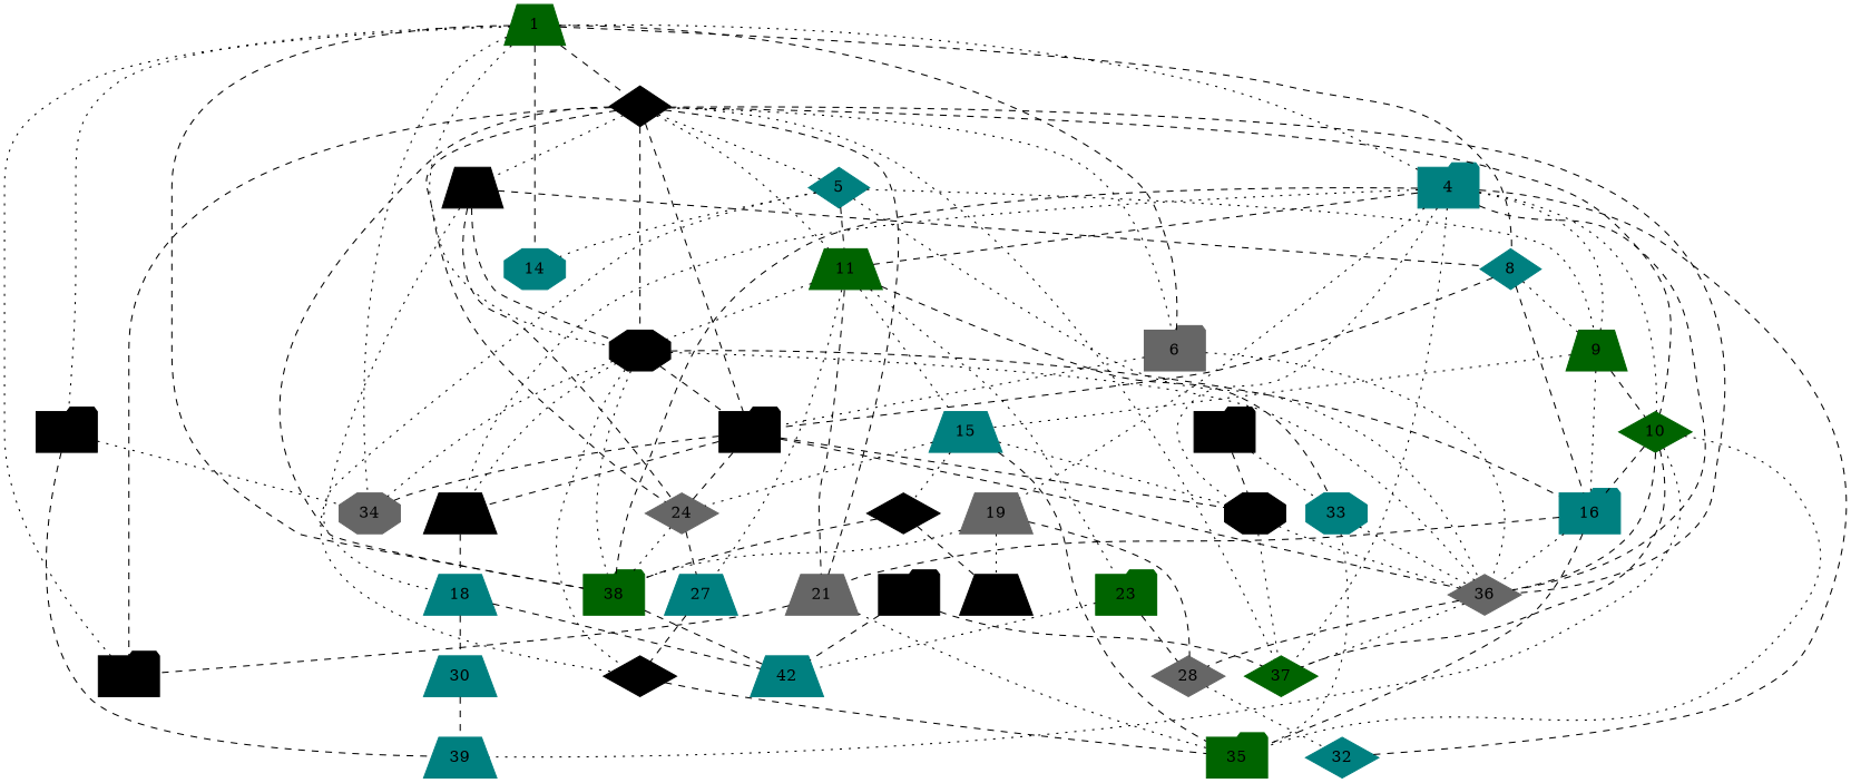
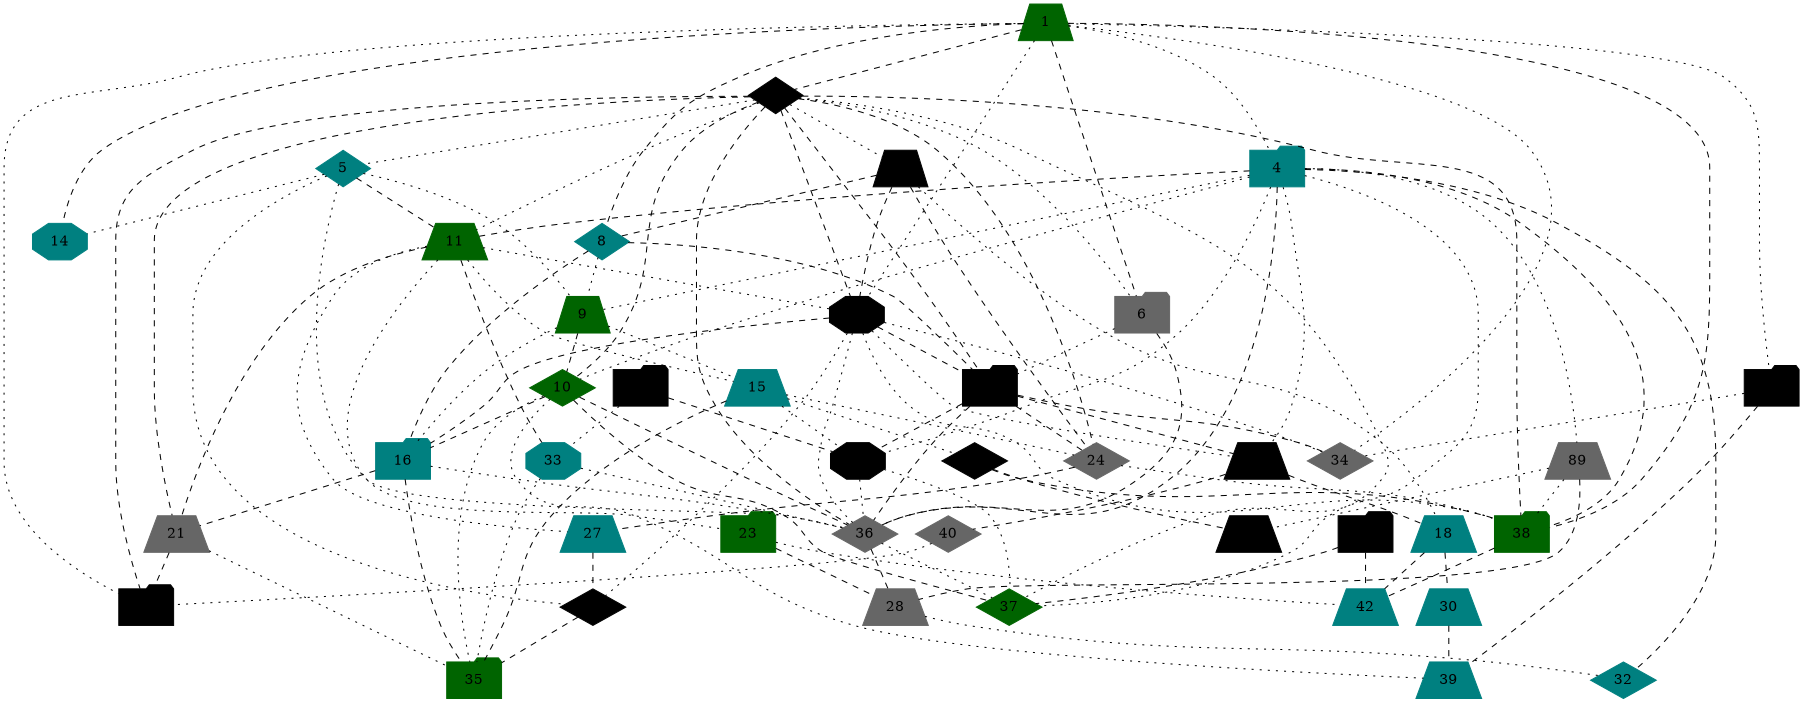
  graph {
    node [color=black shape=trapezium style=filled]
    edge [style=dashed weight=1.0]
    1 [color=darkgreen]
    2 [shape=diamond]
    4 [color=teal shape=folder]
    6 [color=gray40 shape=folder]
    8 [color=teal shape=diamond]
    12 [shape=octagon]
    14 [color=teal shape=octagon]
    22 [shape=folder]
-   34 [color=gray40 shape=octagon]
+   34 [color=gray40 shape=diamond]
    38 [color=darkgreen shape=folder]
    41 [shape=folder]
    5 [color=teal shape=diamond]
    7
    10 [color=darkgreen shape=diamond]
    11 [color=darkgreen]
    13 [shape=folder]
    21 [color=gray40]
    24 [color=gray40 shape=diamond]
    36 [color=gray40 shape=diamond]
    37 [color=darkgreen shape=diamond]
    25 [shape=octagon]
    9 [color=darkgreen]
    17
-   19 [color=gray40]
+   19 [color=gray40 label=89]
    32 [color=teal shape=diamond]
    16 [color=teal shape=folder]
    29 [shape=diamond]
    39 [color=teal]
    42 [color=teal]
    18 [color=teal]
    35 [color=darkgreen shape=folder]
    33 [color=teal shape=octagon]
    15 [color=teal]
    23 [color=darkgreen shape=folder]
    27 [color=teal]
-   28 [color=gray40 shape=diamond]
+   28 [color=gray40]
    3 [shape=folder]
+   40 [color=gray40 shape=diamond]
    31
    30 [color=teal]
    20 [shape=diamond]
    26 [shape=folder]
    1 -- 2 [weight=2.0]
    1 -- 4 [style=dotted]
    1 -- 6
    1 -- 8
    1 -- 12 [style=dotted]
    1 -- 14
    1 -- 22 [style=dotted]
    1 -- 34 [style=dotted]
    1 -- 38
    1 -- 41 [style=dotted]
    2 -- 6 [style=dotted]
    2 -- 12 [weight=4.0]
    2 -- 38
    2 -- 41
    2 -- 5 [style=dotted]
    2 -- 7 [style=dotted]
    2 -- 10
    2 -- 11 [style=dotted weight=2.0]
    2 -- 13
    2 -- 21
    2 -- 24
    2 -- 36
    2 -- 37 [style=dotted]
    4 -- 38
    4 -- 10 [style=dotted weight=2.0]
    4 -- 11
    4 -- 36 [weight=2.0]
    4 -- 37 [style=dotted]
    4 -- 25 [style=dotted]
    4 -- 9 [style=dotted]
    4 -- 17 [style=dotted]
    4 -- 19 [style=dotted]
    4 -- 32
    6 -- 13 [style=dotted]
-   6 -- 36 [style=dotted]
+   6 -- 36
    8 -- 13
    8 -- 9 [style=dotted]
    8 -- 16
    12 -- 34 [style=dotted]
    12 -- 38 [style=dotted]
    12 -- 13
    12 -- 36 [style=dotted]
    12 -- 17 [style=dotted]
    12 -- 16
    12 -- 29 [style=dotted]
    22 -- 34 [style=dotted]
    22 -- 39
    38 -- 42
    5 -- 14 [style=dotted]
    5 -- 11
    5 -- 36 [style=dotted]
    5 -- 9 [style=dotted]
    5 -- 29 [style=dotted]
    7 -- 8
    7 -- 12
    7 -- 24
    7 -- 18 [style=dotted]
    10 -- 36
    10 -- 37 [weight=2.0]
    10 -- 16
    10 -- 39 [style=dotted]
    10 -- 35 [style=dotted]
    11 -- 12 [style=dotted]
    11 -- 21
    11 -- 33
    11 -- 15 [style=dotted]
    11 -- 23 [style=dotted]
    11 -- 27 [style=dotted]
    13 -- 34
    13 -- 24
    13 -- 36
    13 -- 25
    13 -- 17
    21 -- 41
    21 -- 35 [style=dotted]
    24 -- 38 [style=dotted]
    24 -- 27
    36 -- 37 [style=dotted]
    36 -- 28
    25 -- 36 [style=dotted]
    25 -- 37 [style=dotted]
    9 -- 10
    9 -- 16 [style=dotted]
    9 -- 15 [style=dotted]
    17 -- 18
+   17 -- 40
    19 -- 38 [style=dotted]
    19 -- 28
    19 -- 31 [style=dotted]
    16 -- 21 [weight=2.0]
    16 -- 36 [style=dotted]
    16 -- 35
    29 -- 35
    18 -- 42
    18 -- 30
    33 -- 36 [style=dotted]
    33 -- 35 [style=dotted]
    15 -- 24 [style=dotted]
    15 -- 25 [style=dotted]
    15 -- 35
    15 -- 20 [style=dotted]
    23 -- 42 [style=dotted]
    23 -- 28
    27 -- 29
    28 -- 32 [style=dotted]
    3 -- 25
    3 -- 33 [style=dotted]
+   40 -- 41 [style=dotted]
    30 -- 39
    20 -- 38
    20 -- 31
    26 -- 37
    26 -- 42
  }
